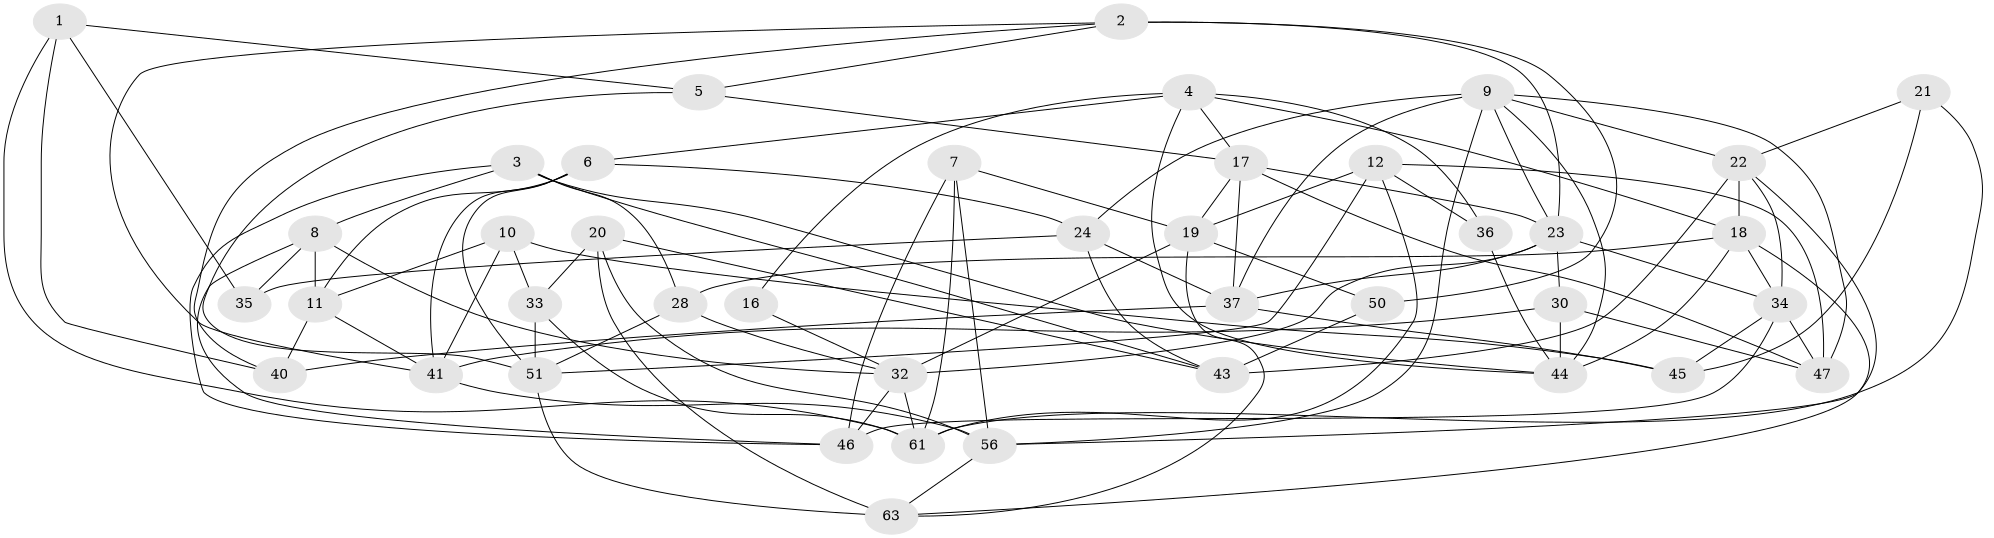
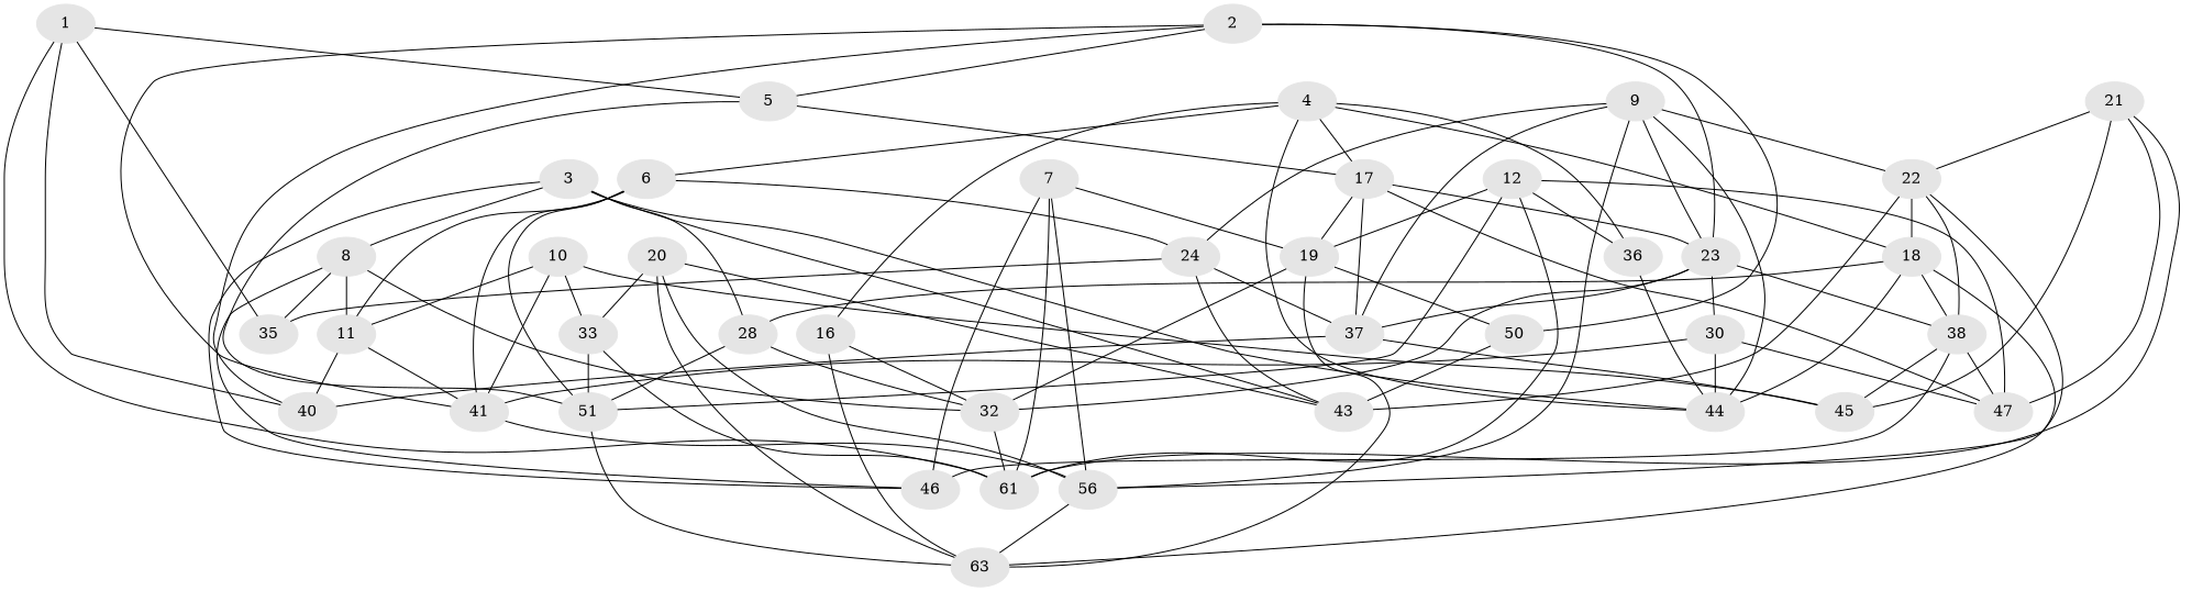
  graph {
    node [color=gray90 style=filled]
    1
    5
    35
    40
    61 [super="+62"]
    17 [super="+43"]
    51 [super="+66"]
    2 [super="+55"]
    23 [super="+64"]
    41 [super="+42"]
    50
    37 [super="+52"]
    32 [super="+49"]
-   38 [super="+54" label=34]
+   38 [super="+54"]
    30
    56 [super="+58"]
    n17 [label=43 super="+59"]
    3 [super="+15"]
    8 [super="+60"]
    28
    44 [super="+48"]
    46 [super="+57"]
    11 [super="+14"]
    47 [super="+65"]
    4 [super="+39"]
    6 [super="+31"]
    16
    18 [super="+27"]
    36
    24 [super="+29"]
    63 [super="+67"]
    19 [super="+25"]
    7
    9 [super="+26"]
    22 [super="+34"]
    45
    10
    33
    12 [super="+13"]
    20
    21
    1 -- 5
    1 -- 35
    1 -- 40
    1 -- 61
    5 -- 17
    5 -- 51
    17 -- 23
    17 -- 37
    17 -- 47
    17 -- 19
    51 -- 63
    2 -- 5
    2 -- 40
    2 -- 23
    2 -- 41
    2 -- 50 [weight=2]
    23 -- 37
    23 -- 32
    23 -- 38
    23 -- 30
    41 -- 56
    50 -- n17
    37 -- 40
    37 -- 45
    32 -- 61
-   32 -- 46
    38 -- 46
    38 -- 47
    38 -- 45
    30 -- 41
    30 -- 44
    30 -- 47
    56 -- 63
    3 -- n17
    3 -- 8
    3 -- 28
    3 -- 44
    3 -- 46
    8 -- 35
    8 -- 32
    8 -- 46
    8 -- 11 [weight=2]
    28 -- 51
    28 -- 32
    11 -- 40
    11 -- 41
    4 -- 17
    4 -- 44
    4 -- 6
    4 -- 16
    4 -- 18
    4 -- 36
    6 -- 51
    6 -- 41
    6 -- 11
    6 -- 24
    16 -- 32
+   16 -- 63
    18 -- 38
    18 -- 28
    18 -- 44
    18 -- 63
    36 -- 44
    24 -- 35 [weight=2]
    24 -- 37
    24 -- n17
    19 -- 50
    19 -- 32
    19 -- 63
    7 -- 61
    7 -- 56
    7 -- 46
    7 -- 19
    9 -- 23
    9 -- 37
    9 -- 56
    9 -- 44
    9 -- 24
    9 -- 22
    22 -- 38
    22 -- 56
    22 -- n17 [weight=2]
    22 -- 18
    10 -- 41
    10 -- 11
    10 -- 45
    10 -- 33
    33 -- 61
    33 -- 51
    12 -- 61
    12 -- 51
    12 -- 47
    12 -- 36
    12 -- 19
    20 -- 56
    20 -- n17
    20 -- 63
    20 -- 33
    21 -- 61
-   9 -- 47
+   21 -- 47
    21 -- 22
    21 -- 45
  }
